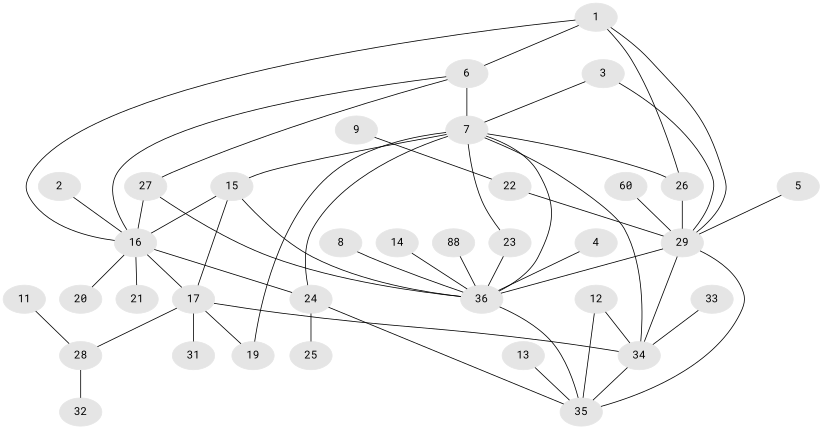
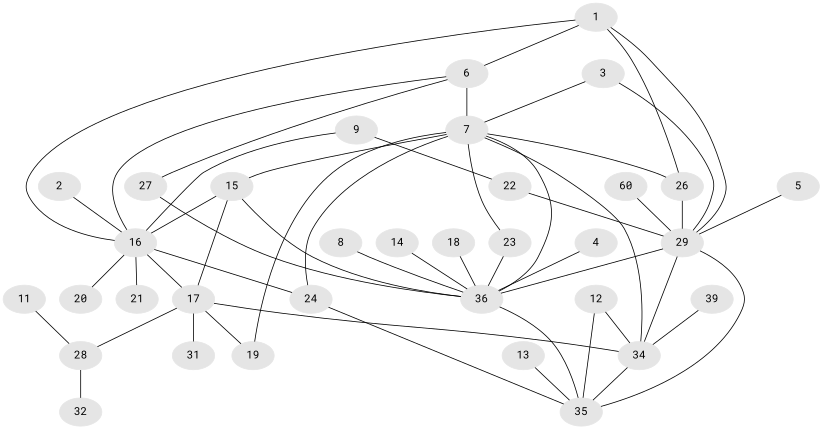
  graph {
    fontname="Roboto Mono"
    node [color=gray90 fontname="Roboto Mono" style=filled]
    edge [fontname="Roboto Mono" weight=1.0]
    1
    6
    16
    26
    29
    7
    27
    24
    17
    20
    21
    n12 [label=36]
    34
    35
    2
    3
    15
    19
    23
    4
    5
    22
-   25
    8
    9
    n26 [label=60]
    11
    28
    32
    12
    13
    14
    31
-   18 [label=88]
-   33
+   18
+   33 [label=39]
    1 -- 6
    1 -- 16
    1 -- 26
    1 -- 29
    6 -- 16
    6 -- 7 [weight=2.0]
    6 -- 27
    16 -- 24
    16 -- 17
    16 -- 20
    16 -- 21
    26 -- 29
    29 -- n12
    29 -- 34
    29 -- 35
    7 -- 26
    7 -- 24
    7 -- n12
    7 -- 34
    7 -- 15
    7 -- 19
    7 -- 23
    27 -- n12
    24 -- 35
-   24 -- 25
    17 -- 34
    17 -- 19
    17 -- 28
    17 -- 31
    n12 -- 35
    34 -- 35
    2 -- 16
    3 -- 29
    3 -- 7
    15 -- 16
    15 -- 17
    15 -- n12
    23 -- n12
    4 -- n12
    5 -- 29
    22 -- 29
    8 -- n12
-   27 -- 16
+   9 -- 16
    9 -- 22
    n26 -- 29
    11 -- 28
    28 -- 32
    12 -- 34
    12 -- 35
    13 -- 35
    14 -- n12
    18 -- n12
    33 -- 34
  }
